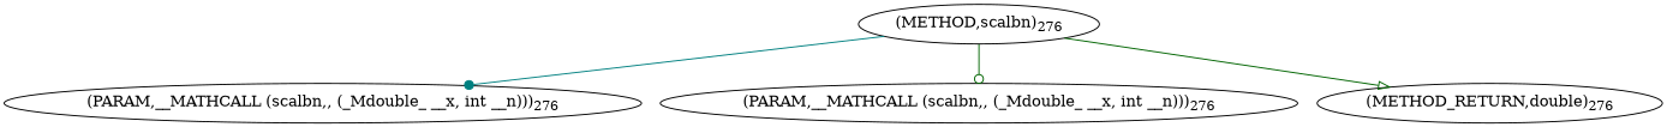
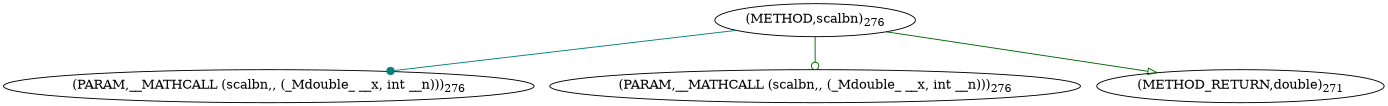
  digraph {
    edge [color=darkgreen]
    n1 [label=<(METHOD,scalbn)<SUB>276</SUB>>]
    n2 [label=<(PARAM,__MATHCALL (scalbn,, (_Mdouble_ __x, int __n)))<SUB>276</SUB>>]
    n3 [label=<(PARAM,__MATHCALL (scalbn,, (_Mdouble_ __x, int __n)))<SUB>276</SUB>>]
-   n4 [label=<(METHOD_RETURN,double)<SUB>276</SUB>>]
+   n4 [label=<(METHOD_RETURN,double)<SUB>271</SUB>>]
    n1 -> n2 [color=teal arrowhead=dot]
    n1 -> n3 [arrowhead=odot]
    n1 -> n4 [arrowhead=onormal]
  }
